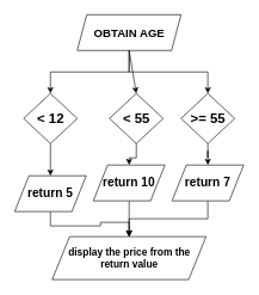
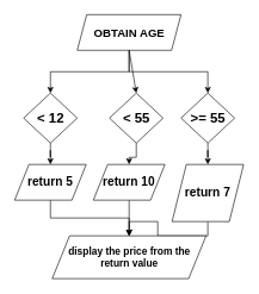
  <mxCell id="0" />
  <mxCell id="1" parent="0" />
  <mxCell id="2" style="edgeStyle=orthogonalEdgeStyle;rounded=0;orthogonalLoop=1;jettySize=auto;html=1;entryX=0.5;entryY=0;entryDx=0;entryDy=0;" parent="1" source="3" target="7" edge="1"><mxGeometry relative="1" as="geometry"><Array as="points"><mxPoint x="180" y="100" /><mxPoint x="70" y="100" /></Array></mxGeometry></mxCell>
  <mxCell id="3" value="&lt;b&gt;&lt;font style=&quot;font-size: 16px;&quot;&gt;OBTAIN AGE&lt;/font&gt;&lt;/b&gt;" style="shape=parallelogram;perimeter=parallelogramPerimeter;whiteSpace=wrap;html=1;dashed=0;size=0.091;" parent="1" vertex="1"><mxGeometry x="107.5" y="20" width="145" height="50" as="geometry" /></mxCell>
  <mxCell id="4" value="" style="edgeStyle=orthogonalEdgeStyle;rounded=0;orthogonalLoop=1;jettySize=auto;html=1;" parent="1" source="5" target="13" edge="1"><mxGeometry relative="1" as="geometry" /></mxCell>
  <mxCell id="5" value="&lt;br&gt;&lt;div&gt;&lt;b style=&quot;forced-color-adjust: none; color: rgb(0, 0, 0); font-family: Helvetica; font-size: 12px; font-style: normal; font-variant-ligatures: normal; font-variant-caps: normal; letter-spacing: normal; orphans: 2; text-align: center; text-indent: 0px; text-transform: none; widows: 2; word-spacing: 0px; -webkit-text-stroke-width: 0px; white-space: normal; background-color: rgb(251, 251, 251); text-decoration-thickness: initial; text-decoration-style: initial; text-decoration-color: initial;&quot;&gt;&lt;font style=&quot;forced-color-adjust: none; font-size: 19px;&quot;&gt;&amp;lt; 55&lt;/font&gt;&lt;/b&gt;&lt;br&gt;&lt;br&gt;&lt;/div&gt;" style="shape=rhombus;html=1;dashed=0;whiteSpace=wrap;perimeter=rhombusPerimeter;" parent="1" vertex="1"><mxGeometry x="152.5" y="130" width="75" height="70" as="geometry" /></mxCell>
  <mxCell id="6" value="" style="edgeStyle=orthogonalEdgeStyle;rounded=0;orthogonalLoop=1;jettySize=auto;html=1;" parent="1" source="7" target="11" edge="1"><mxGeometry relative="1" as="geometry" /></mxCell>
  <mxCell id="7" value="&lt;b&gt;&lt;font style=&quot;font-size: 19px;&quot;&gt;&amp;lt; 12&lt;/font&gt;&lt;/b&gt;" style="shape=rhombus;html=1;dashed=0;whiteSpace=wrap;perimeter=rhombusPerimeter;" parent="1" vertex="1"><mxGeometry x="32.5" y="130" width="75" height="70" as="geometry" /></mxCell>
  <mxCell id="8" value="" style="edgeStyle=orthogonalEdgeStyle;rounded=0;orthogonalLoop=1;jettySize=auto;html=1;" parent="1" source="9" target="15" edge="1"><mxGeometry relative="1" as="geometry" /></mxCell>
  <mxCell id="9" value="&lt;br&gt;&lt;div&gt;&lt;span style=&quot;font-size: 19px;&quot;&gt;&lt;b&gt;&amp;gt;= 55&lt;/b&gt;&lt;/span&gt;&lt;br&gt;&lt;br&gt;&lt;/div&gt;" style="shape=rhombus;html=1;dashed=0;whiteSpace=wrap;perimeter=rhombusPerimeter;" parent="1" vertex="1"><mxGeometry x="252.5" y="130" width="75" height="70" as="geometry" /></mxCell>
  <mxCell id="10" value="" style="edgeStyle=orthogonalEdgeStyle;rounded=0;orthogonalLoop=1;jettySize=auto;html=1;" edge="1" parent="1" source="11" target="18"><mxGeometry relative="1" as="geometry" /></mxCell>
- <mxCell id="11" value="&lt;b&gt;&lt;font style=&quot;font-size: 17px;&quot;&gt;return 5&lt;/font&gt;&lt;/b&gt;" style="shape=parallelogram;perimeter=parallelogramPerimeter;whiteSpace=wrap;html=1;dashed=0;" parent="1" vertex="1"><mxGeometry x="20" y="245" width="100" height="50" as="geometry" /></mxCell>
+ <mxCell id="11" value="&lt;b&gt;&lt;font style=&quot;font-size: 17px;&quot;&gt;return 5&lt;/font&gt;&lt;/b&gt;" style="shape=parallelogram;perimeter=parallelogramPerimeter;whiteSpace=wrap;html=1;dashed=0;" parent="1" vertex="1"><mxGeometry x="20" y="230" width="100" height="50" as="geometry" /></mxCell>
  <mxCell id="12" value="" style="edgeStyle=orthogonalEdgeStyle;rounded=0;orthogonalLoop=1;jettySize=auto;html=1;" edge="1" parent="1" source="13" target="18"><mxGeometry relative="1" as="geometry" /></mxCell>
  <mxCell id="13" value="&lt;b&gt;&lt;font style=&quot;font-size: 17px;&quot;&gt;return 10&lt;/font&gt;&lt;/b&gt;" style="shape=parallelogram;perimeter=parallelogramPerimeter;whiteSpace=wrap;html=1;dashed=0;" parent="1" vertex="1"><mxGeometry x="130" y="230" width="100" height="50" as="geometry" /></mxCell>
  <mxCell id="14" value="" style="edgeStyle=orthogonalEdgeStyle;rounded=0;orthogonalLoop=1;jettySize=auto;html=1;" edge="1" parent="1" source="15" target="18"><mxGeometry relative="1" as="geometry" /></mxCell>
- <mxCell id="15" value="&lt;b&gt;&lt;font style=&quot;font-size: 17px;&quot;&gt;return 7&lt;/font&gt;&lt;/b&gt;" style="shape=parallelogram;perimeter=parallelogramPerimeter;whiteSpace=wrap;html=1;dashed=0;" parent="1" vertex="1"><mxGeometry x="240" y="230" width="100" height="50" as="geometry" /></mxCell>
+ <mxCell id="15" value="&lt;b&gt;&lt;font style=&quot;font-size: 17px;&quot;&gt;return 7&lt;/font&gt;&lt;/b&gt;" style="shape=parallelogram;perimeter=parallelogramPerimeter;whiteSpace=wrap;html=1;dashed=0;" parent="1" vertex="1"><mxGeometry x="240" y="230" width="100" height="80" as="geometry" /></mxCell>
  <mxCell id="16" value="" style="endArrow=classic;html=1;rounded=0;exitX=0.5;exitY=1;exitDx=0;exitDy=0;entryX=0.5;entryY=0;entryDx=0;entryDy=0;" parent="1" source="3" target="5" edge="1"><mxGeometry width="50" height="50" relative="1" as="geometry"><mxPoint x="195" y="220" as="sourcePoint" /><mxPoint x="245" y="170" as="targetPoint" /></mxGeometry></mxCell>
  <mxCell id="17" value="" style="endArrow=classic;html=1;rounded=0;exitX=0.5;exitY=1;exitDx=0;exitDy=0;entryX=0.5;entryY=0;entryDx=0;entryDy=0;" parent="1" source="3" target="9" edge="1"><mxGeometry width="50" height="50" relative="1" as="geometry"><mxPoint x="195" y="220" as="sourcePoint" /><mxPoint x="245" y="170" as="targetPoint" /><Array as="points"><mxPoint x="180" y="100" /><mxPoint x="290" y="100" /></Array></mxGeometry></mxCell>
  <mxCell id="18" value="&lt;font size=&quot;1&quot;&gt;&lt;b style=&quot;font-size: 14px;&quot;&gt;display the price from the return value&lt;/b&gt;&lt;/font&gt;" style="shape=parallelogram;perimeter=parallelogramPerimeter;whiteSpace=wrap;html=1;dashed=0;size=0.113;" vertex="1" parent="1"><mxGeometry x="72.5" y="330" width="215" height="60" as="geometry" /></mxCell>
